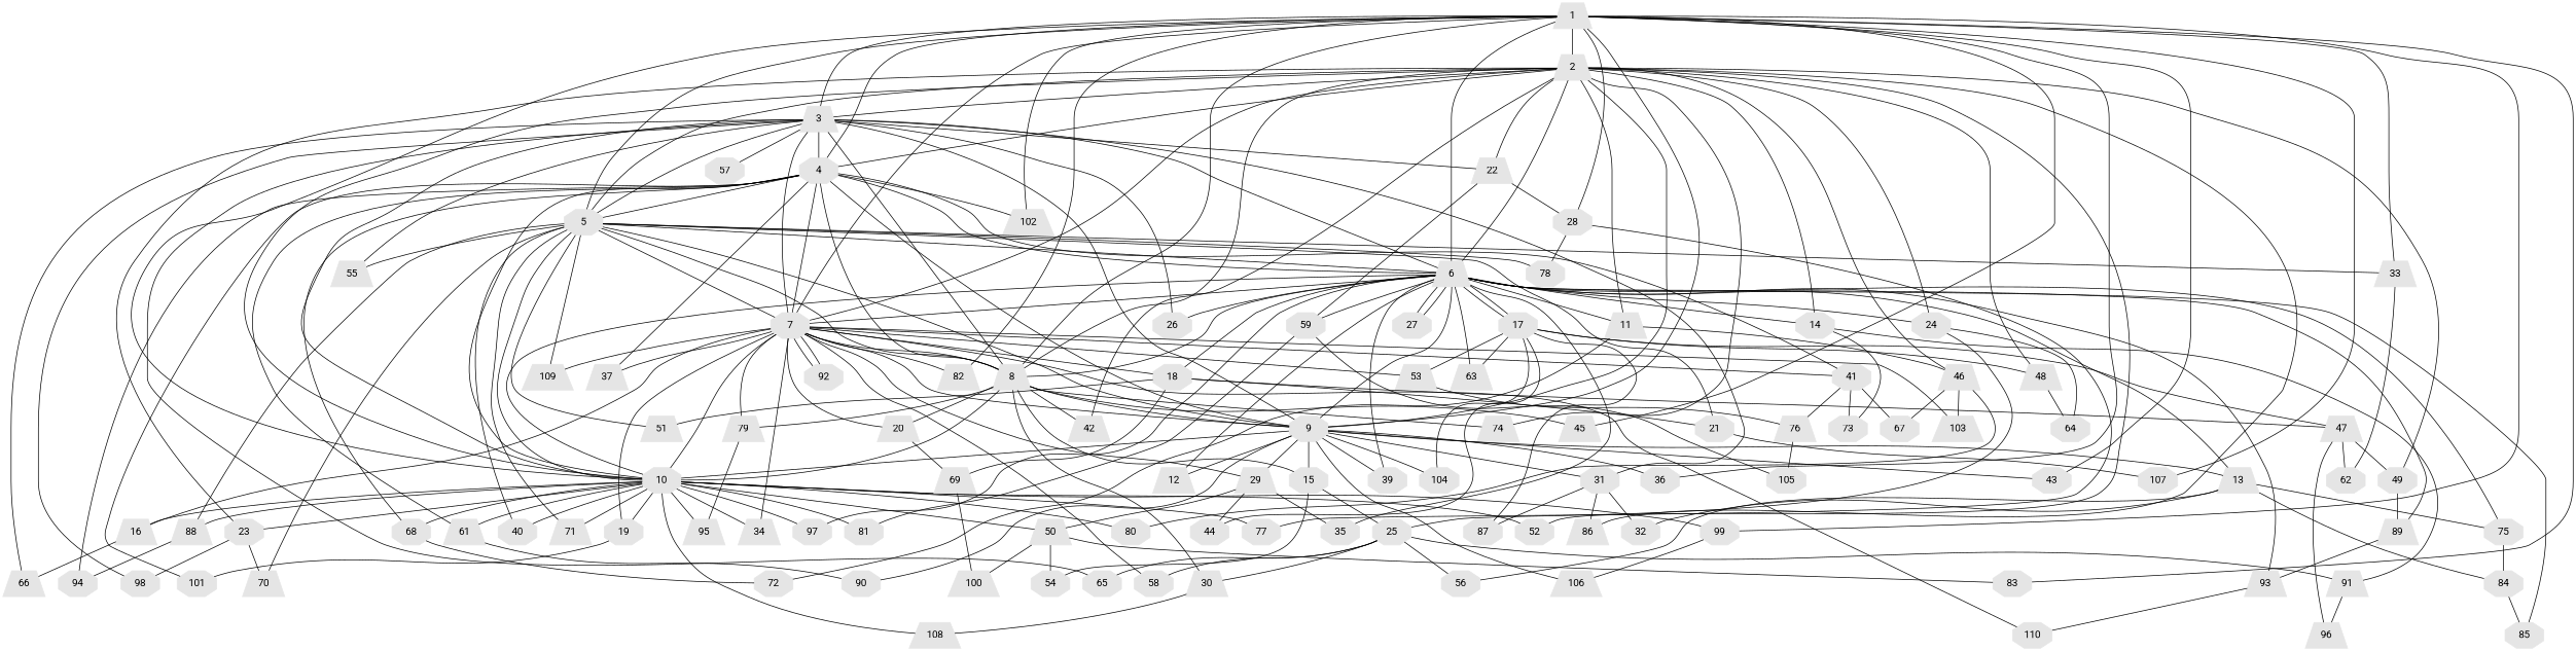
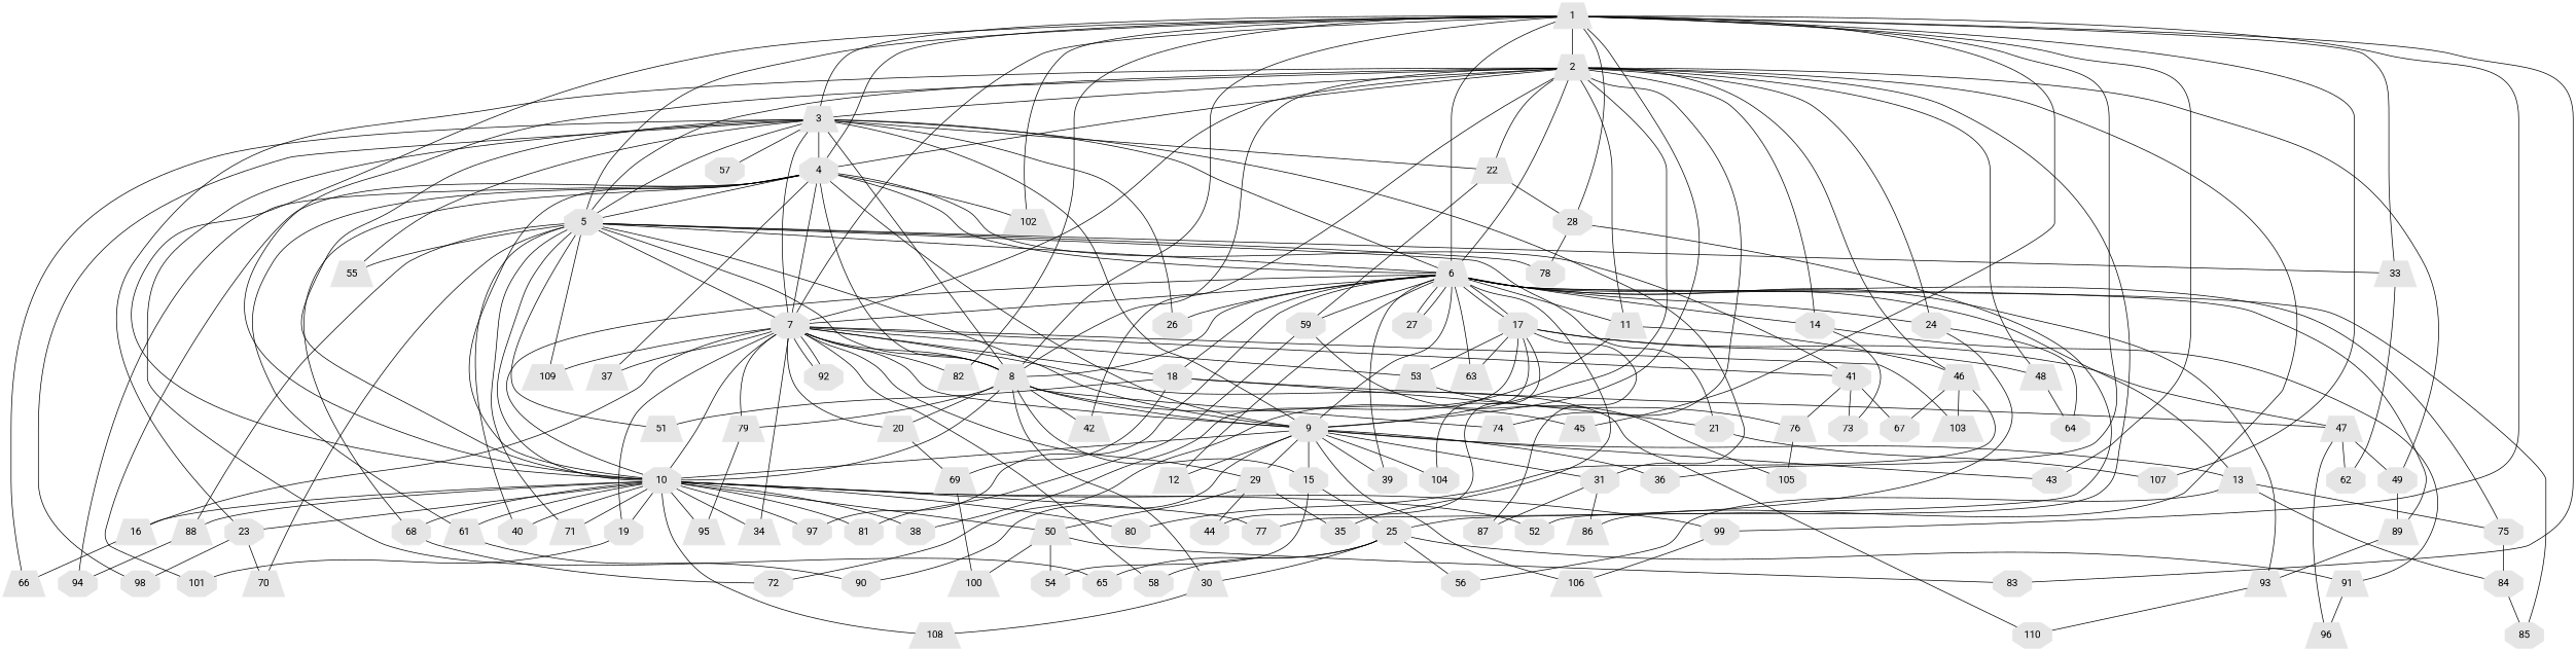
  graph {
    fontname=Roboto
    node [color=gray90 fontname=Roboto shape=octagon style=filled]
    edge [fontname=Roboto]
    1 [shape=trapezium]
    2 [shape=trapezium]
    3 [shape=trapezium]
    4
    5
    6 [shape=trapezium]
    7
    8 [shape=trapezium]
    9
    10
    28
    33 [shape=trapezium]
    36
    43
    45 [shape=trapezium]
    82 [shape=trapezium]
    83
    99
    102 [shape=trapezium]
    107
    11 [shape=trapezium]
    14
    22 [shape=trapezium]
    23
    24
    42 [shape=trapezium]
    46 [shape=trapezium]
    48 [shape=trapezium]
    49
    52
    74 [shape=trapezium]
    86 [shape=trapezium]
    57
    26
    31
    55 [shape=trapezium]
    65
    66 [shape=trapezium]
    98
    37 [shape=trapezium]
    41
    61 [shape=trapezium]
    68
    94
    101
    21
    40
    51 [shape=trapezium]
    70 [shape=trapezium]
    71 [shape=trapezium]
    78
    88 [shape=trapezium]
    109 [shape=trapezium]
    12 [shape=trapezium]
    13 [shape=trapezium]
    17
    18
    27
    35
    39
    59
    63 [shape=trapezium]
    75
    85
    89 [shape=trapezium]
    93 [shape=trapezium]
    97
    16 [shape=trapezium]
    19
    20 [shape=trapezium]
    29 [shape=trapezium]
    34 [shape=trapezium]
    53 [shape=trapezium]
    58
    79 [shape=trapezium]
    92
    103 [shape=trapezium]
    110
    15
    30 [shape=trapezium]
    90
    104
    106 [shape=trapezium]
+   38
    50 [shape=trapezium]
    77
    80
    81
    95 [shape=trapezium]
    108 [shape=trapezium]
    62
    72
    73
    91 [shape=trapezium]
    25
    64
    67
-   32
    87
    76 [shape=trapezium]
    56
    84
    44
    47 [shape=trapezium]
    69 [shape=trapezium]
    105
    54
    100 [shape=trapezium]
    96 [shape=trapezium]
    1 -- 2
    1 -- 3
    1 -- 4
    1 -- 5
    1 -- 6
    1 -- 7
    1 -- 8
    1 -- 9
    1 -- 10
    1 -- 28
    1 -- 33
    1 -- 36
    1 -- 43
    1 -- 45
    1 -- 82
    1 -- 83
    1 -- 99
    1 -- 102
    1 -- 107
    2 -- 3
    2 -- 4
    2 -- 5
    2 -- 6
    2 -- 7
    2 -- 8
    2 -- 9
    2 -- 10
    2 -- 11
    2 -- 14
    2 -- 22
    2 -- 23
    2 -- 24
    2 -- 42
    2 -- 46
    2 -- 48
    2 -- 49
    2 -- 52
    2 -- 74
    2 -- 86
    3 -- 4
    3 -- 5
    3 -- 6
    3 -- 7
    3 -- 8
    3 -- 9
    3 -- 10
    3 -- 22
    3 -- 57
    3 -- 26
    3 -- 31
    3 -- 55
    3 -- 65
    3 -- 66
    3 -- 98
    4 -- 5
    4 -- 6
    4 -- 7
    4 -- 8
    4 -- 9
    4 -- 10
    4 -- 102
    4 -- 37
    4 -- 41
    4 -- 61
    4 -- 68
    4 -- 94
    4 -- 101
    5 -- 6
    5 -- 7
    5 -- 8
    5 -- 9
    5 -- 10
    5 -- 33
    5 -- 55
    5 -- 21
    5 -- 40
    5 -- 51
    5 -- 70
    5 -- 71
    5 -- 78
    5 -- 88
    5 -- 109
    6 -- 7
    6 -- 8
    6 -- 9
    6 -- 10
    6 -- 11
    6 -- 14
    6 -- 24
    6 -- 26
    6 -- 12
    6 -- 13
    6 -- 17
    6 -- 17
    6 -- 18
    6 -- 27
    6 -- 27
    6 -- 35
    6 -- 39
    6 -- 59
    6 -- 63
    6 -- 75
    6 -- 85
    6 -- 89
    6 -- 93
    6 -- 97
    7 -- 8
    7 -- 9
    7 -- 10
    7 -- 82
    7 -- 37
    7 -- 41
    7 -- 109
    7 -- 18
    7 -- 16
    7 -- 19
    7 -- 20
    7 -- 29
    7 -- 34
    7 -- 53
    7 -- 58
    7 -- 79
    7 -- 92
    7 -- 92
    7 -- 103
    7 -- 110
    8 -- 9
    8 -- 10
    8 -- 45
    8 -- 42
    8 -- 74
    8 -- 20
    8 -- 79
    8 -- 15
    8 -- 30
    9 -- 10
    9 -- 36
    9 -- 43
    9 -- 31
    9 -- 12
    9 -- 13
    9 -- 39
    9 -- 29
    9 -- 15
    9 -- 90
    9 -- 104
    9 -- 106
    10 -- 99
    10 -- 23
    10 -- 52
    10 -- 61
    10 -- 68
    10 -- 40
    10 -- 71
    10 -- 88
    10 -- 97
    10 -- 16
    10 -- 19
    10 -- 34
+   10 -- 38
    10 -- 50
    10 -- 77
    10 -- 80
    10 -- 81
    10 -- 95
    10 -- 108
    28 -- 78
    28 -- 77
    33 -- 62
    99 -- 106
    11 -- 46
    11 -- 72
    14 -- 73
    14 -- 91
    22 -- 28
    22 -- 59
    23 -- 98
    23 -- 70
    24 -- 25
    24 -- 64
    46 -- 103
    46 -- 80
    46 -- 67
    48 -- 64
    49 -- 89
    31 -- 86
-   31 -- 32
    31 -- 87
    41 -- 73
    41 -- 67
    41 -- 76
    61 -- 90
    68 -- 72
    21 -- 107
    88 -- 94
    13 -- 75
-   13 -- 32
    13 -- 56
    13 -- 84
    17 -- 48
    17 -- 63
    17 -- 53
    17 -- 104
+   17 -- 38
    17 -- 87
    17 -- 44
    17 -- 47
    18 -- 21
    18 -- 51
    18 -- 47
    18 -- 69
    59 -- 81
    59 -- 105
    75 -- 84
    89 -- 93
    93 -- 110
    16 -- 66
    19 -- 101
    20 -- 69
    29 -- 35
    29 -- 50
    29 -- 44
    53 -- 76
    79 -- 95
    15 -- 25
    15 -- 54
    30 -- 108
    50 -- 83
    50 -- 54
    50 -- 100
    91 -- 96
    25 -- 65
    25 -- 58
    25 -- 30
    25 -- 91
    25 -- 56
    76 -- 105
    84 -- 85
    47 -- 49
    47 -- 62
    47 -- 96
    69 -- 100
  }
